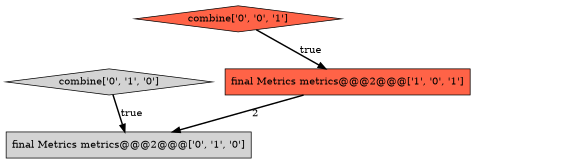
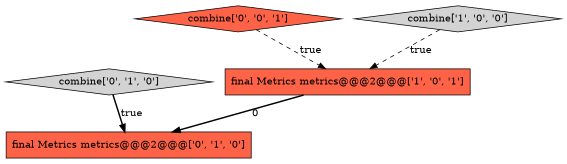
  digraph {
    node [fillcolor=tomato shape=diamond style=filled]
    edge [style=bold]
    n1 [fillcolor=lightgray label="combine['0', '1', '0']"]
-   n2 [fillcolor=lightgray label="final Metrics metrics@@@2@@@['0', '1', '0']" shape=box]
+   n2 [label="final Metrics metrics@@@2@@@['0', '1', '0']" shape=box]
    n3 [label="combine['0', '0', '1']"]
    n4 [label="final Metrics metrics@@@2@@@['1', '0', '1']" shape=box]
+   n5 [fillcolor=lightgray label="combine['1', '0', '0']"]
    n1 -> n2 [label=true]
-   n3 -> n4 [label=true]
-   n4 -> n2 [label=2]
+   n3 -> n4 [label=true style=dashed]
+   n4 -> n2 [label=0]
+   n5 -> n4 [label=true style=dashed]
  }
